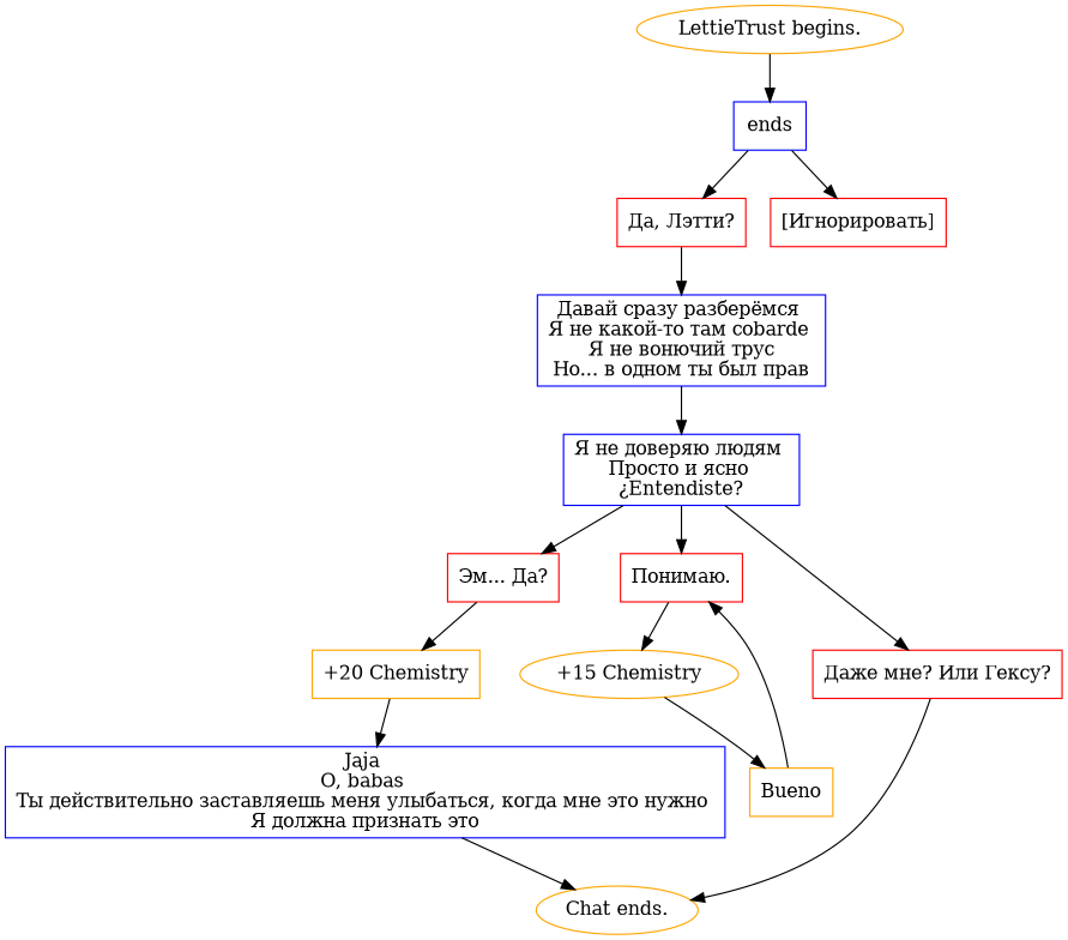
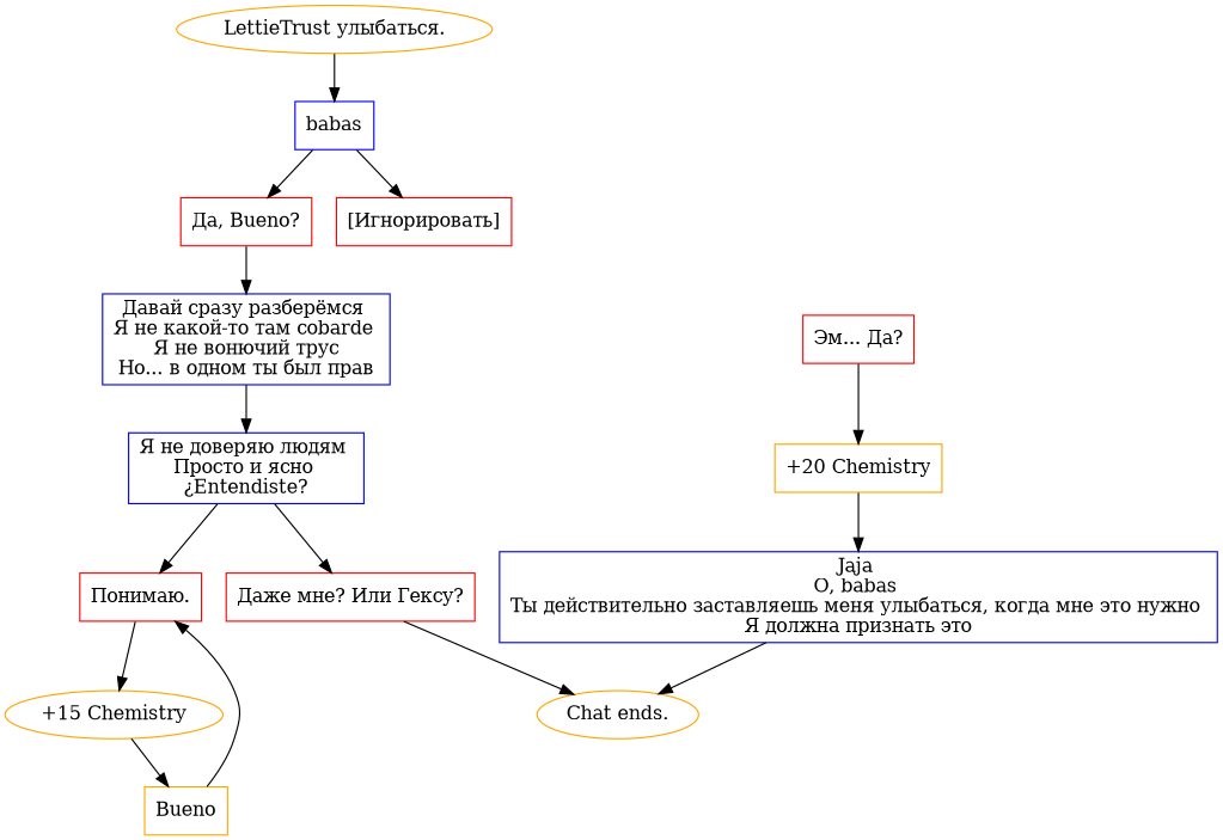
  digraph {
    node [color=orange shape=box]
-   "LettieTrust begins." [shape=""]
-   n2 [color=blue label=ends]
-   n3 [color=red label="Да, Лэтти?"]
+   "LettieTrust begins." [label="LettieTrust улыбаться." shape=""]
+   n2 [color=blue label=babas]
+   n3 [color=red label="Да, Bueno?"]
    n4 [color=red label="[Игнорировать]"]
    n5 [color=blue label="Давай сразу разберёмся \nЯ не какой-то там cobarde \nЯ не вонючий трус\nНо... в одном ты был прав"]
    n6 [color=blue label="Я не доверяю людям \nПросто и ясно \n¿Entendiste?"]
    "Chat ends." [shape=""]
    n8 [color=red label="Эм... Да?"]
    n9 [color=red label="Понимаю."]
    n10 [color=red label="Даже мне? Или Гексу?"]
    n11 [label="+20 Chemistry"]
    n12 [label="+15 Chemistry" shape=""]
    n13 [color=blue label="Jaja \nО, babas \nТы действительно заставляешь меня улыбаться, когда мне это нужно \nЯ должна признать это"]
    n14 [label=Bueno]
    "LettieTrust begins." -> n2
    n2 -> n3
    n2 -> n4
    n3 -> n5
    n5 -> n6
-   n6 -> n8
    n6 -> n9
    n6 -> n10
    n8 -> n11
    n9 -> n12
    n10 -> "Chat ends."
    n11 -> n13
    n12 -> n14
    n13 -> "Chat ends."
    n14 -> n9
  }
